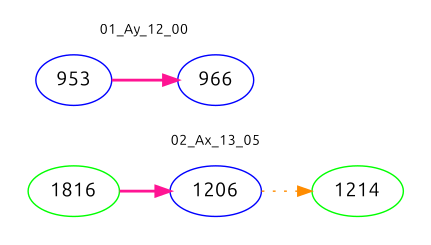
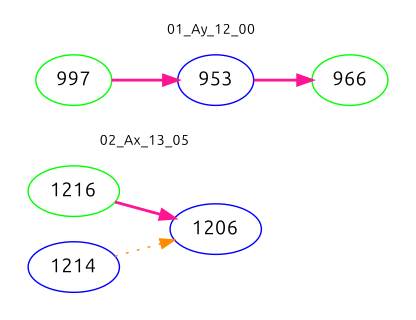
  digraph {
    fontname=Ubuntu
    rankdir=LR
    node [color=blue fontname=Ubuntu]
    edge [color=deeppink fontname=Ubuntu style=bold]
-   n1 [color=green label=1816]
+   n1 [color=green label=1216]
    n2 [label=1206]
-   n3 [color=green label=1214]
+   n3 [label=1214]
+   n4 [color=green label=997]
    n5 [label=953]
-   n6 [label=966]
+   n6 [color=green label=966]
    subgraph cluster_1 {
      color=white
      fontsize=10
      label="02_Ax_13_05"
      n1
      n2
      n3
    }
    subgraph cluster_2 {
      color=white
      fontsize=10
      label="01_Ay_12_00"
+     n4
      n5
      n6
    }
    n1 -> n2
-   n2 -> n3 [color=darkorange style=dotted]
+   n3 -> n2 [color=darkorange style=dotted]
+   n4 -> n5
    n5 -> n6
  }
